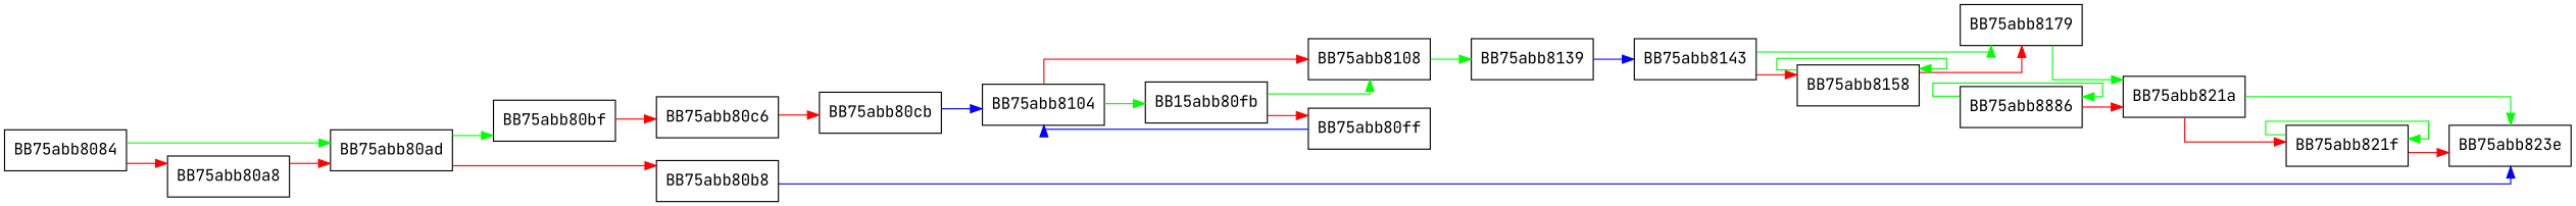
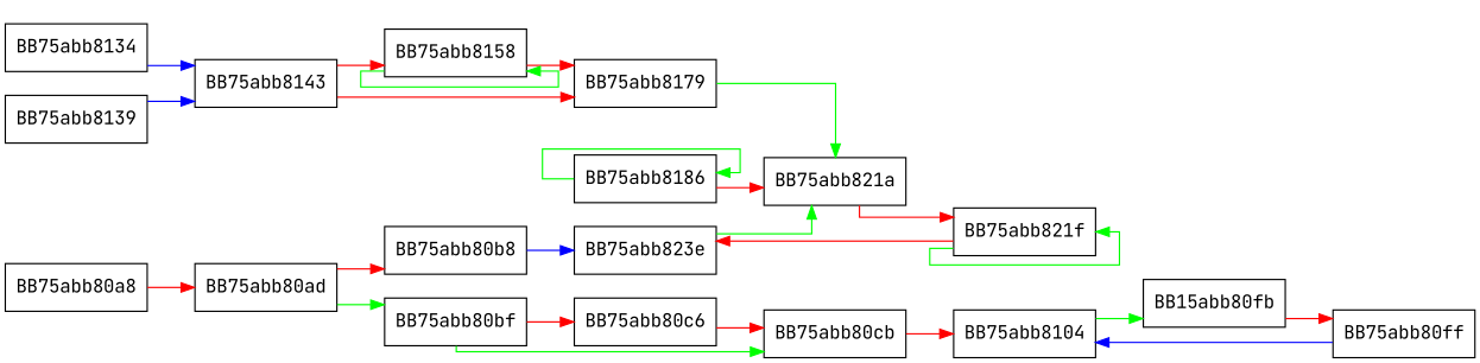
  digraph {
    fontname="JetBrains Mono"
    rankdir=LR
    splines=ortho
    node [fontname="JetBrains Mono" shape=box]
    edge [color=green fontname="JetBrains Mono"]
-   BB75abb8084
    BB75abb80ad
    BB75abb80a8
    BB75abb80bf
    BB75abb80b8
    BB75abb80cb
    BB75abb80c6
    BB75abb823e
    BB75abb8104
    n10 [label=BB15abb80fb]
-   BB75abb8108
    BB75abb80ff
    BB75abb8139
    BB75abb8143
+   BB75abb8134
    BB75abb8179
    BB75abb8158
    BB75abb821a
    BB75abb821f
-   BB75abb8186 [label=BB75abb8886]
-   BB75abb8084 -> BB75abb80ad
-   BB75abb8084 -> BB75abb80a8 [color=red]
+   BB75abb8186
    BB75abb80ad -> BB75abb80bf
    BB75abb80ad -> BB75abb80b8 [color=red]
    BB75abb80a8 -> BB75abb80ad [color=red]
+   BB75abb80bf -> BB75abb80cb
    BB75abb80bf -> BB75abb80c6 [color=red]
    BB75abb80b8 -> BB75abb823e [color=blue]
-   BB75abb80cb -> BB75abb8104 [color=blue]
+   BB75abb80cb -> BB75abb8104 [color=red]
    BB75abb80c6 -> BB75abb80cb [color=red]
    BB75abb8104 -> n10
-   BB75abb8104 -> BB75abb8108 [color=red]
-   n10 -> BB75abb8108
    n10 -> BB75abb80ff [color=red]
-   BB75abb8108 -> BB75abb8139
    BB75abb80ff -> BB75abb8104 [color=blue]
    BB75abb8139 -> BB75abb8143 [color=blue]
-   BB75abb8143 -> BB75abb8179
+   BB75abb8143 -> BB75abb8179 [color=red]
    BB75abb8143 -> BB75abb8158 [color=red]
+   BB75abb8134 -> BB75abb8143 [color=blue]
    BB75abb8179 -> BB75abb821a
    BB75abb8158 -> BB75abb8179 [color=red]
    BB75abb8158 -> BB75abb8158
-   BB75abb821a -> BB75abb823e
+   BB75abb823e -> BB75abb821a
    BB75abb821a -> BB75abb821f [color=red]
    BB75abb821f -> BB75abb823e [color=red]
    BB75abb821f -> BB75abb821f
    BB75abb8186 -> BB75abb821a [color=red]
    BB75abb8186 -> BB75abb8186
  }
